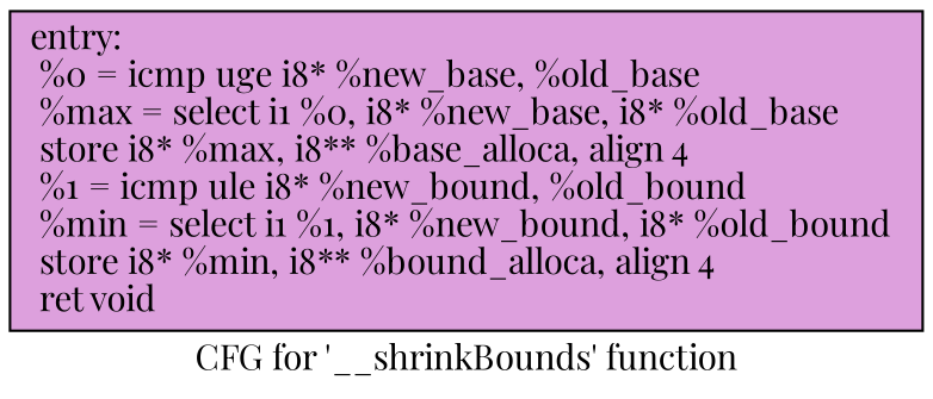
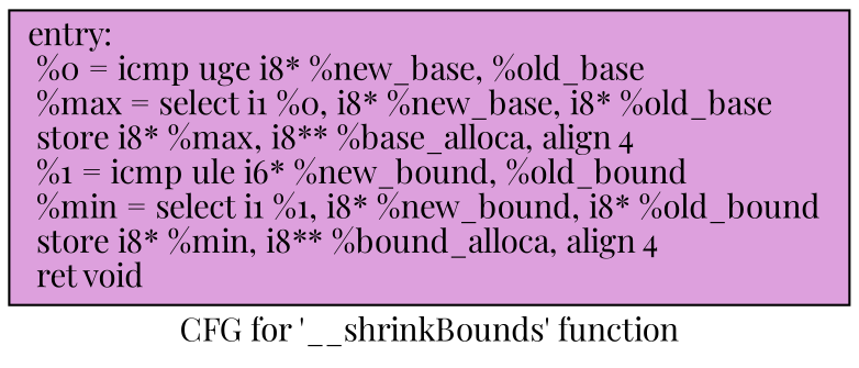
  digraph {
    label="CFG for '__shrinkBounds' function"
    fontname="Playfair Display"
-   n1 [label="{entry:\l  %0 = icmp uge i8* %new_base, %old_base    \l  %max = select i1 %0, i8* %new_base, i8* %old_base    \l  store i8* %max, i8** %base_alloca, align 4\l  %1 = icmp ule i8* %new_bound, %old_bound    \l  %min = select i1 %1, i8* %new_bound, i8* %old_bound    \l  store i8* %min, i8** %bound_alloca, align 4\l  ret void\l}" shape=record style=filled fillcolor=plum fontname="Playfair Display"]
+   n1 [label="{entry:\l  %0 = icmp uge i8* %new_base, %old_base    \l  %max = select i1 %0, i8* %new_base, i8* %old_base    \l  store i8* %max, i8** %base_alloca, align 4\l  %1 = icmp ule i6* %new_bound, %old_bound    \l  %min = select i1 %1, i8* %new_bound, i8* %old_bound    \l  store i8* %min, i8** %bound_alloca, align 4\l  ret void\l}" shape=record style=filled fillcolor=plum fontname="Playfair Display"]
  }
